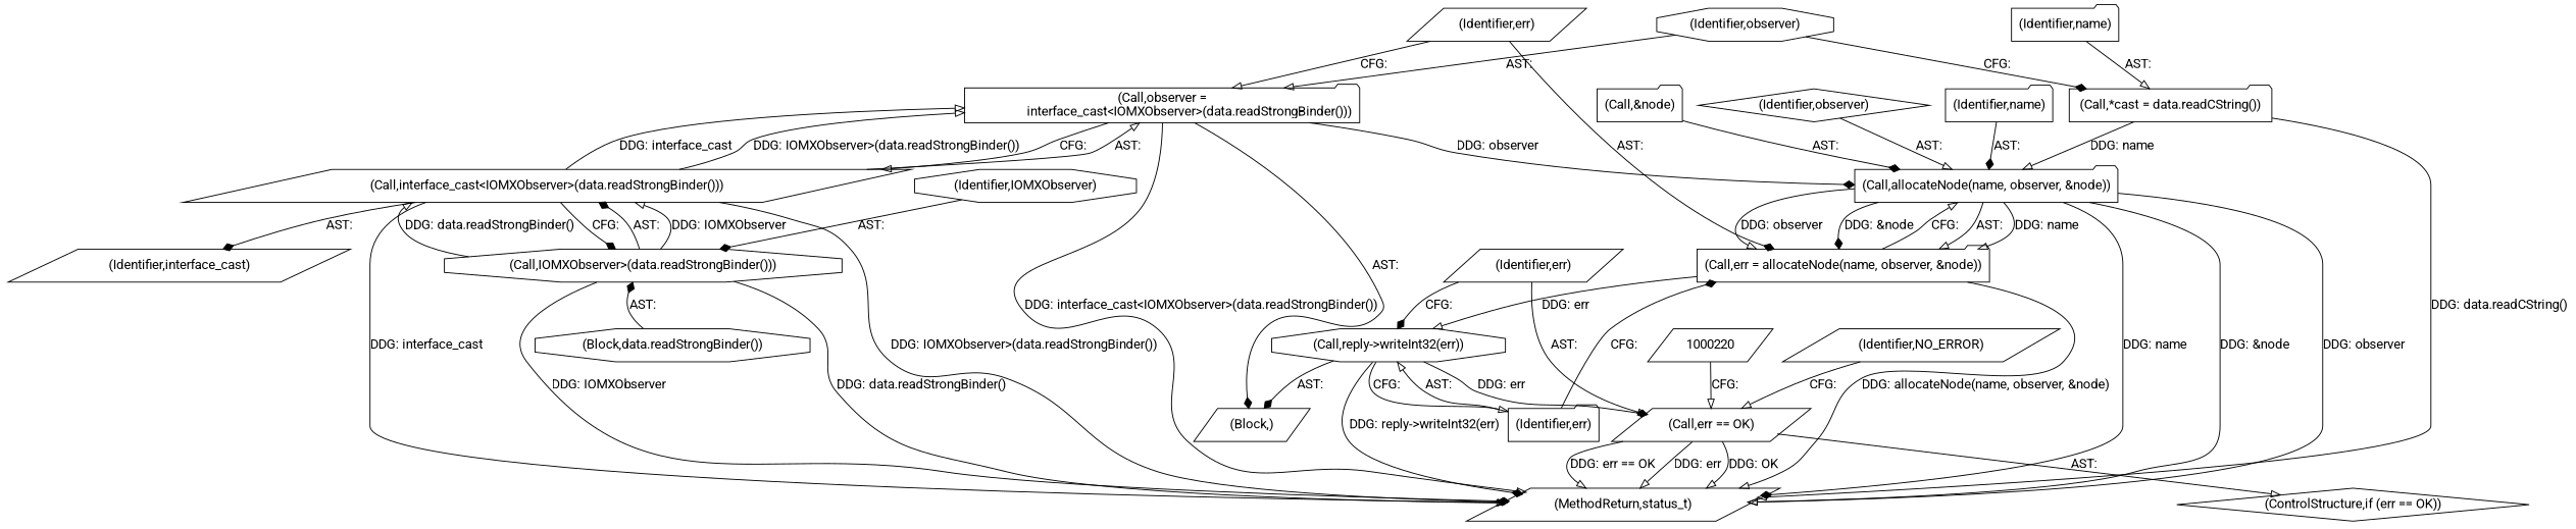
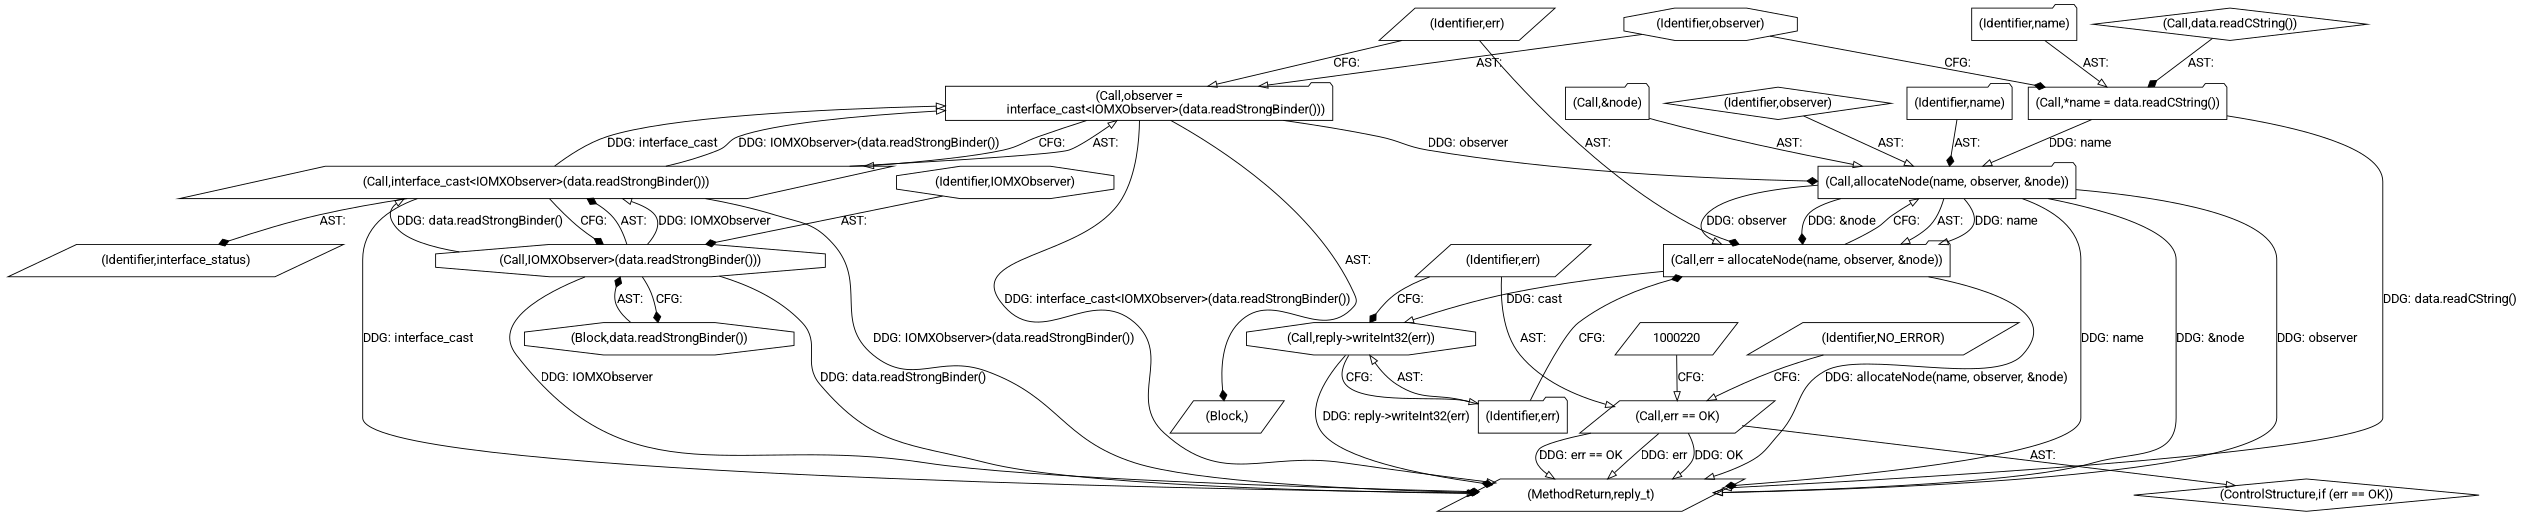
  digraph {
    fontname=Roboto
    node [fontname=Roboto shape=parallelogram]
    edge [arrowhead=onormal fontname=Roboto]
    n1 [label="(Call,allocateNode(name, observer, &node))" shape=folder]
    n2 [label="(Call,err = allocateNode(name, observer, &node))" shape=folder]
-   n3 [label="(MethodReturn,status_t)"]
+   n3 [label="(MethodReturn,reply_t)"]
    n4 [label="(Call,reply->writeInt32(err))" shape=octagon]
    n5 [label="(Call,&node)" shape=folder]
-   n6 [label="(Call,*cast = data.readCString())" shape=folder]
+   n6 [label="(Call,*name = data.readCString())" shape=folder]
    n7 [label="(Block,)"]
+   n8 [label="(Call,data.readCString())" shape=diamond]
    n9 [label="(Call,observer =\n                interface_cast<IOMXObserver>(data.readStrongBinder()))" shape=folder]
    n10 [label="(Call,interface_cast<IOMXObserver>(data.readStrongBinder()))"]
    n11 [label="(Call,IOMXObserver>(data.readStrongBinder()))" shape=octagon]
-   n12 [label="(Identifier,interface_cast)"]
+   n12 [label="(Identifier,interface_status)"]
    n13 [label="(Block,data.readStrongBinder())" shape=octagon]
    n14 [label="(Call,err == OK)"]
    n15 [label="(Identifier,err)" shape=folder]
    n16 [label="(ControlStructure,if (err == OK))" shape=diamond]
    n17 [label="(Identifier,err)"]
    n18 [label="(Identifier,observer)" shape=diamond]
    n19 [label="(Identifier,observer)" shape=octagon]
    n20 [label="(Identifier,name)" shape=folder]
    n21 [label="(Identifier,IOMXObserver)" shape=octagon]
    n22 [label="(Identifier,name)" shape=folder]
    n23 [label="(Identifier,err)"]
    n24 [label="(Identifier,NO_ERROR)"]
    1000220
    n1 -> n2 [label="AST: "]
    n1 -> n2 [label="DDG: name"]
    n1 -> n2 [label="DDG: observer"]
    n1 -> n2 [arrowhead=diamond label="DDG: &node"]
    n1 -> n3 [label="DDG: &node"]
    n1 -> n3 [label="DDG: observer"]
    n1 -> n3 [arrowhead=diamond label="DDG: name"]
    n2 -> n1 [label="CFG: "]
    n2 -> n3 [label="DDG: allocateNode(name, observer, &node)"]
-   n2 -> n4 [label="DDG: err"]
+   n2 -> n4 [label="DDG: cast"]
    n4 -> n3 [arrowhead=diamond label="DDG: reply->writeInt32(err)"]
-   n4 -> n7 [arrowhead=diamond label="AST: "]
-   n4 -> n14 [arrowhead=diamond label="DDG: err"]
    n4 -> n15 [label="CFG: "]
-   n5 -> n1 [arrowhead=diamond label="AST: "]
+   n5 -> n1 [label="AST: "]
    n6 -> n1 [label="DDG: name"]
    n6 -> n3 [label="DDG: data.readCString()"]
+   n8 -> n6 [arrowhead=diamond label="AST: "]
    n9 -> n1 [arrowhead=diamond label="DDG: observer"]
    n9 -> n3 [label="DDG: interface_cast<IOMXObserver>(data.readStrongBinder())"]
    n9 -> n7 [arrowhead=diamond label="AST: "]
    n9 -> n10 [label="CFG: "]
    n10 -> n3 [arrowhead=diamond label="DDG: IOMXObserver>(data.readStrongBinder())"]
    n10 -> n3 [label="DDG: interface_cast"]
    n10 -> n9 [label="AST: "]
    n10 -> n9 [label="DDG: interface_cast"]
    n10 -> n9 [label="DDG: IOMXObserver>(data.readStrongBinder())"]
    n10 -> n11 [arrowhead=diamond label="CFG: "]
    n10 -> n12 [arrowhead=diamond label="AST: "]
    n11 -> n3 [label="DDG: data.readStrongBinder()"]
    n11 -> n3 [arrowhead=diamond label="DDG: IOMXObserver"]
    n11 -> n10 [arrowhead=diamond label="AST: "]
    n11 -> n10 [label="DDG: IOMXObserver"]
    n11 -> n10 [label="DDG: data.readStrongBinder()"]
+   n11 -> n13 [arrowhead=diamond label="CFG: "]
    n13 -> n11 [arrowhead=diamond label="AST: "]
    n14 -> n3 [label="DDG: OK"]
    n14 -> n3 [label="DDG: err == OK"]
    n14 -> n3 [label="DDG: err"]
    n14 -> n16 [label="AST: "]
    n15 -> n2 [arrowhead=diamond label="CFG: "]
    n15 -> n4 [label="AST: "]
    n17 -> n2 [arrowhead=diamond label="AST: "]
    n17 -> n9 [label="CFG: "]
    n18 -> n1 [label="AST: "]
    n19 -> n6 [arrowhead=diamond label="CFG: "]
    n19 -> n9 [label="AST: "]
    n20 -> n6 [label="AST: "]
    n21 -> n11 [arrowhead=diamond label="AST: "]
    n22 -> n1 [arrowhead=diamond label="AST: "]
    n23 -> n4 [arrowhead=diamond label="CFG: "]
    n23 -> n14 [label="AST: "]
    n24 -> n14 [label="CFG: "]
    1000220 -> n14 [label="CFG: "]
  }
